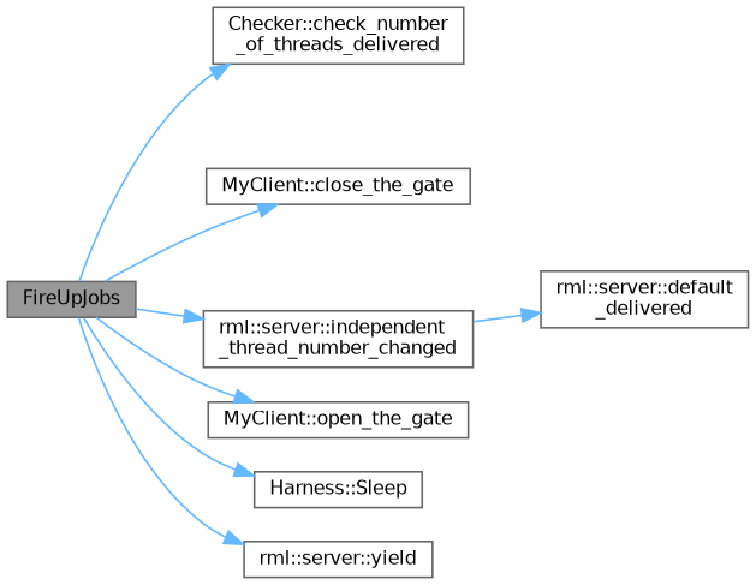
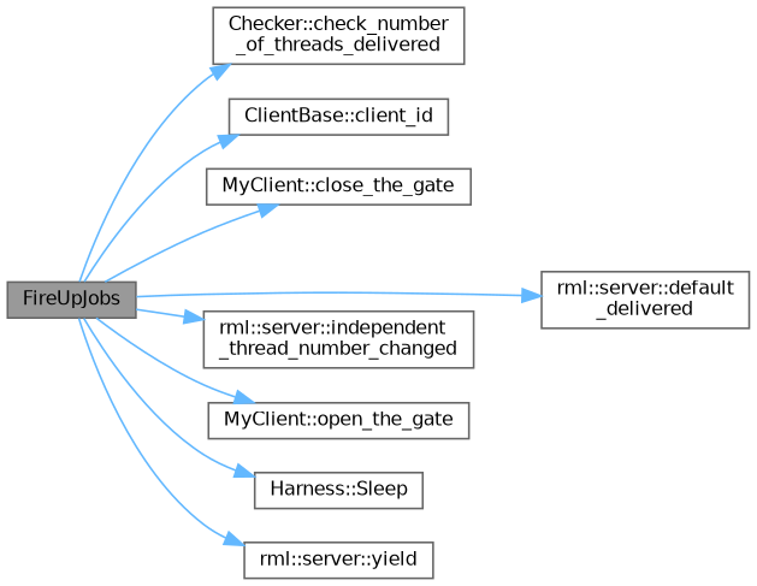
  digraph {
    rankdir=LR
    node [color=grey40 fillcolor=white fontname=Helvetica fontsize=10 shape=box style=filled]
    edge [color=steelblue1 fontname=Helvetica fontsize=10 labelfontname=Helvetica labelfontsize=10 style=solid]
    n1 [color=gray40 fillcolor=grey60 fontcolor=black height=0.2 label=FireUpJobs width=0.4]
    n2 [height=0.2 label="Checker::check_number\l_of_threads_delivered" width=0.4]
+   n3 [height=0.2 label="ClientBase::client_id" width=0.4]
    n4 [height=0.2 label="MyClient::close_the_gate" width=0.4]
    n5 [height=0.2 label="rml::server::default\l_delivered" width=0.4]
    n6 [height=0.2 label="rml::server::independent\l_thread_number_changed" width=0.4]
    n7 [height=0.2 label="MyClient::open_the_gate" width=0.4]
    n8 [height=0.2 label="Harness::Sleep" width=0.4]
    n9 [height=0.2 label="rml::server::yield" width=0.4]
    n1 -> n2
+   n1 -> n3
    n1 -> n4
-   n6 -> n5
+   n1 -> n5
    n1 -> n6
    n1 -> n7
    n1 -> n8
    n1 -> n9
  }
